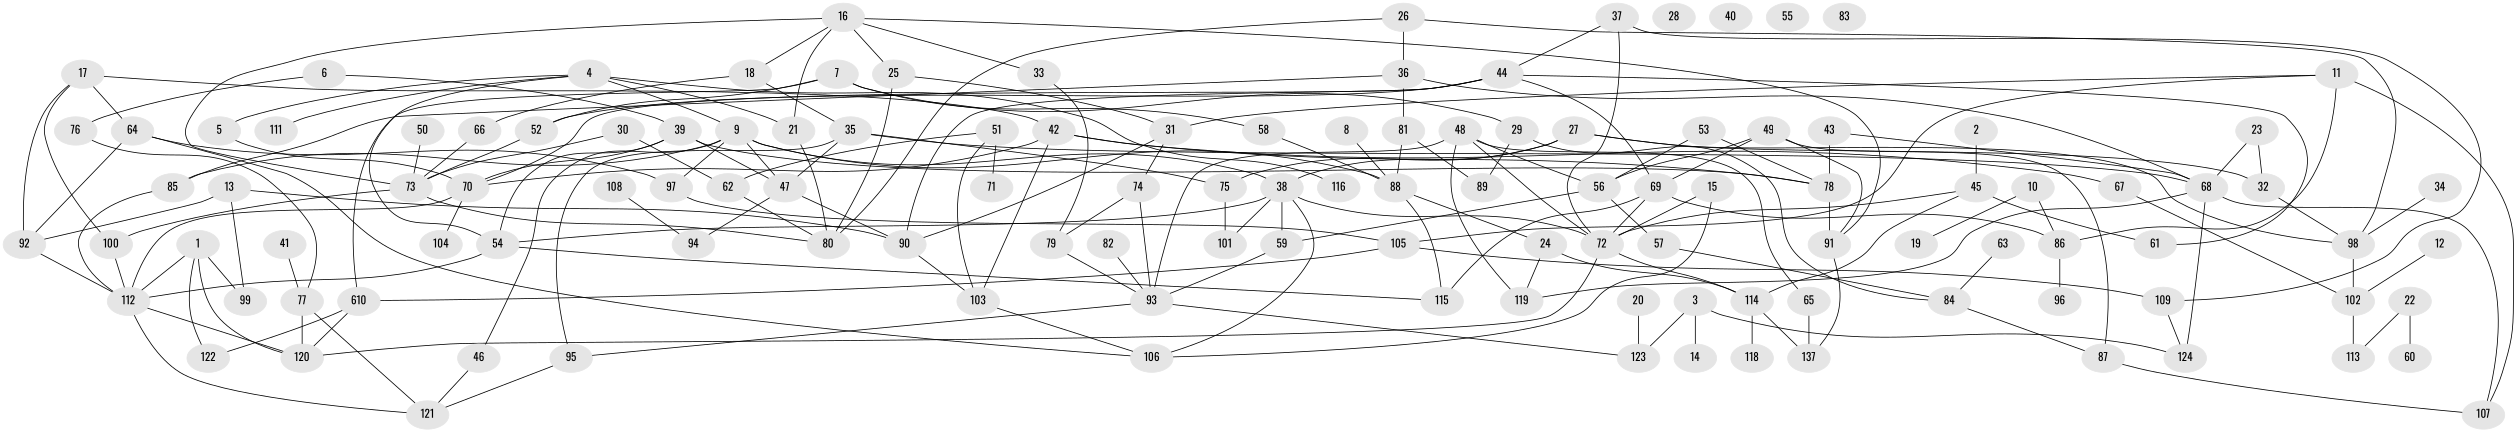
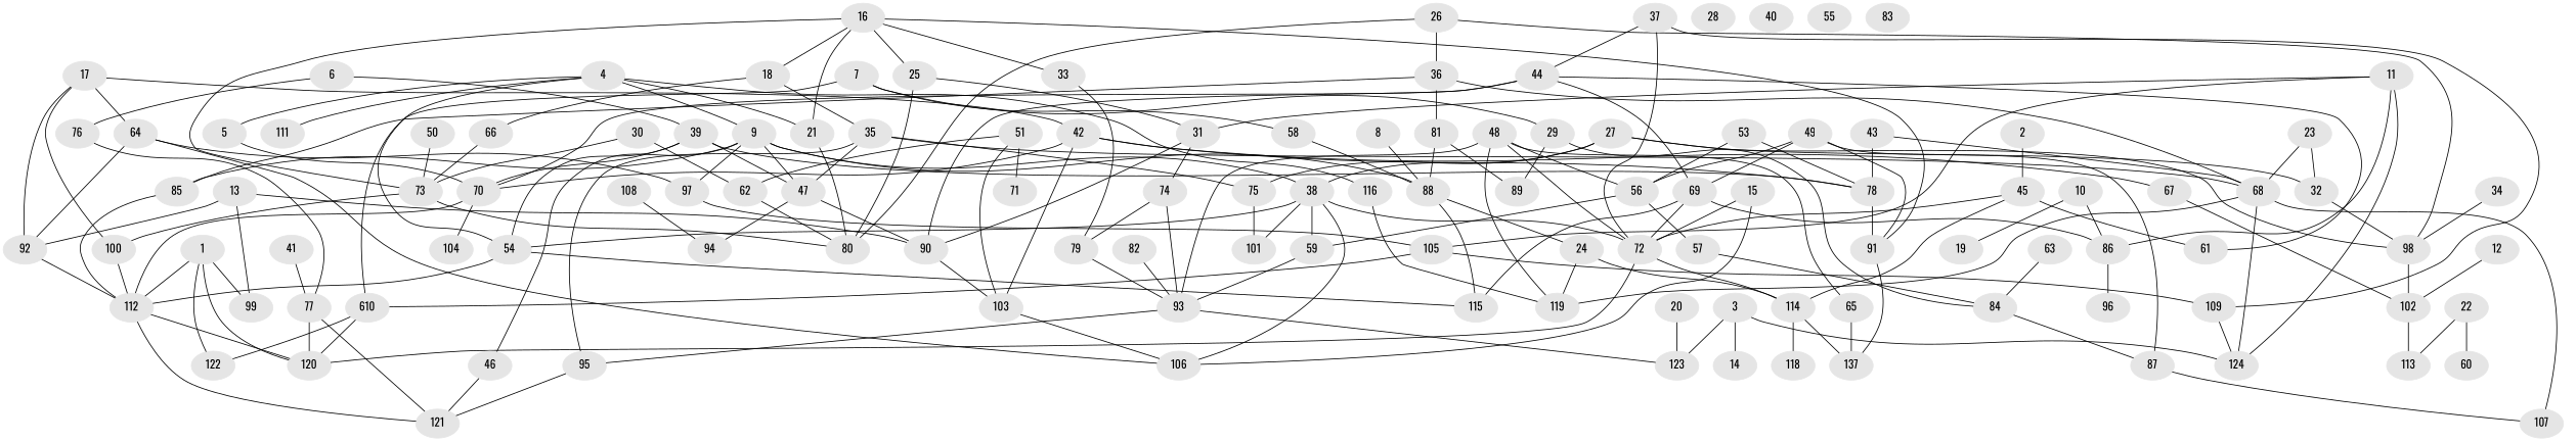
  graph {
    fontname=Oswald
    node [color=gray90 fontname=Oswald style=filled]
    edge [fontname=Oswald]
    1
    99
    112
    120
    122
    121
    2
    45
    72
    114
    61
    3
    14
    123
    124
    4
    5
    9
    21
    54
    111
    116
    70
    88
    38
    46
    47
    85
    97
    80
    115
    119
    104
    6
    39
    76
    78
    77
    7
    29
-   52
    58
    n43 [label=610]
    84
    89
    73
    8
    24
    106
    59
    101
    90
    94
    105
    10
    19
    86
    96
    11
    31
    74
    109
    12
    102
    113
    13
    92
    103
    15
    16
    18
    25
    33
    91
    35
    66
    79
    100
    n79 [label=137]
    17
    42
    64
    67
    68
    75
    95
    20
    22
    60
    23
    32
    98
    107
    118
    26
    36
    81
    27
    28
    87
    30
    62
    93
    34
    37
    44
    69
    40
    41
    43
    48
    56
    65
    57
    49
    50
    51
    71
    53
    55
    63
    82
    83
    108
    1 -- 99
    1 -- 112
    1 -- 120
    1 -- 122
    112 -- 120
    112 -- 121
    2 -- 45
    45 -- 72
    45 -- 114
    45 -- 61
    72 -- 120
    72 -- 114
    114 -- n79
    114 -- 118
    3 -- 14
    3 -- 123
    3 -- 124
    4 -- 5
    4 -- 9
    4 -- 21
    4 -- 54
    4 -- 111
    4 -- 116
    5 -- 70
    9 -- 88
    9 -- 38
    9 -- 46
    9 -- 47
    9 -- 85
    9 -- 97
    21 -- 80
    54 -- 112
    54 -- 115
+   116 -- 119
    70 -- 112
    70 -- 104
    88 -- 115
    88 -- 24
    38 -- 72
    38 -- 54
    38 -- 106
    38 -- 59
    38 -- 101
    46 -- 121
    47 -- 90
    47 -- 94
    85 -- 112
    97 -- 105
    6 -- 39
    6 -- 76
    39 -- 54
    39 -- 70
    39 -- 47
    39 -- 78
    76 -- 77
    78 -- 91
    77 -- 120
    77 -- 121
    7 -- 29
-   7 -- 52
    7 -- 58
    7 -- n43
    29 -- 84
    29 -- 89
-   52 -- 73
    58 -- 88
    n43 -- 120
    n43 -- 122
    84 -- 87
    73 -- 80
    73 -- 100
    8 -- 88
    24 -- 114
    24 -- 119
    59 -- 93
    90 -- 103
    105 -- n43
    105 -- 109
    10 -- 19
    10 -- 86
    86 -- 96
-   11 -- 107
+   11 -- 124
    11 -- 105
    11 -- 86
    11 -- 31
    31 -- 90
    31 -- 74
    74 -- 79
    74 -- 93
    109 -- 124
    12 -- 102
    102 -- 113
    13 -- 99
    13 -- 90
    13 -- 92
    92 -- 112
    103 -- 106
    15 -- 72
    15 -- 106
    16 -- 21
    16 -- 73
    16 -- 18
    16 -- 25
    16 -- 33
    16 -- 91
    18 -- 35
    18 -- 66
    25 -- 80
    25 -- 31
    33 -- 79
    91 -- n79
    35 -- 47
    35 -- 68
    35 -- 75
    35 -- 95
    66 -- 73
    79 -- 93
    100 -- 112
    17 -- 92
    17 -- 100
    17 -- 42
    17 -- 64
    42 -- 70
    42 -- 78
    42 -- 103
    42 -- 67
    64 -- 97
    64 -- 106
    64 -- 92
    67 -- 102
    68 -- 124
    68 -- 119
    68 -- 107
    75 -- 101
    95 -- 121
    20 -- 123
    22 -- 113
    22 -- 60
    23 -- 68
    23 -- 32
    32 -- 98
    98 -- 102
    26 -- 80
    26 -- 98
    26 -- 36
    36 -- 85
    36 -- 68
    36 -- 81
    81 -- 88
    81 -- 89
    27 -- 38
    27 -- 75
    27 -- 32
    27 -- 98
    87 -- 107
    30 -- 73
    30 -- 62
    62 -- 80
    93 -- 123
    93 -- 95
    34 -- 98
    37 -- 72
    37 -- 109
    37 -- 44
    44 -- 61
    44 -- 70
-   44 -- 52
    44 -- 90
    44 -- 69
    69 -- 72
    69 -- 115
    69 -- 86
    41 -- 77
    43 -- 78
    43 -- 68
    48 -- 72
    48 -- 119
    48 -- 93
    48 -- 56
    48 -- 65
    56 -- 59
    56 -- 57
    65 -- n79
    57 -- 84
    49 -- 91
    49 -- 87
    49 -- 69
    49 -- 56
    50 -- 73
    51 -- 103
    51 -- 62
    51 -- 71
    53 -- 78
    53 -- 56
    63 -- 84
    82 -- 93
    108 -- 94
  }
